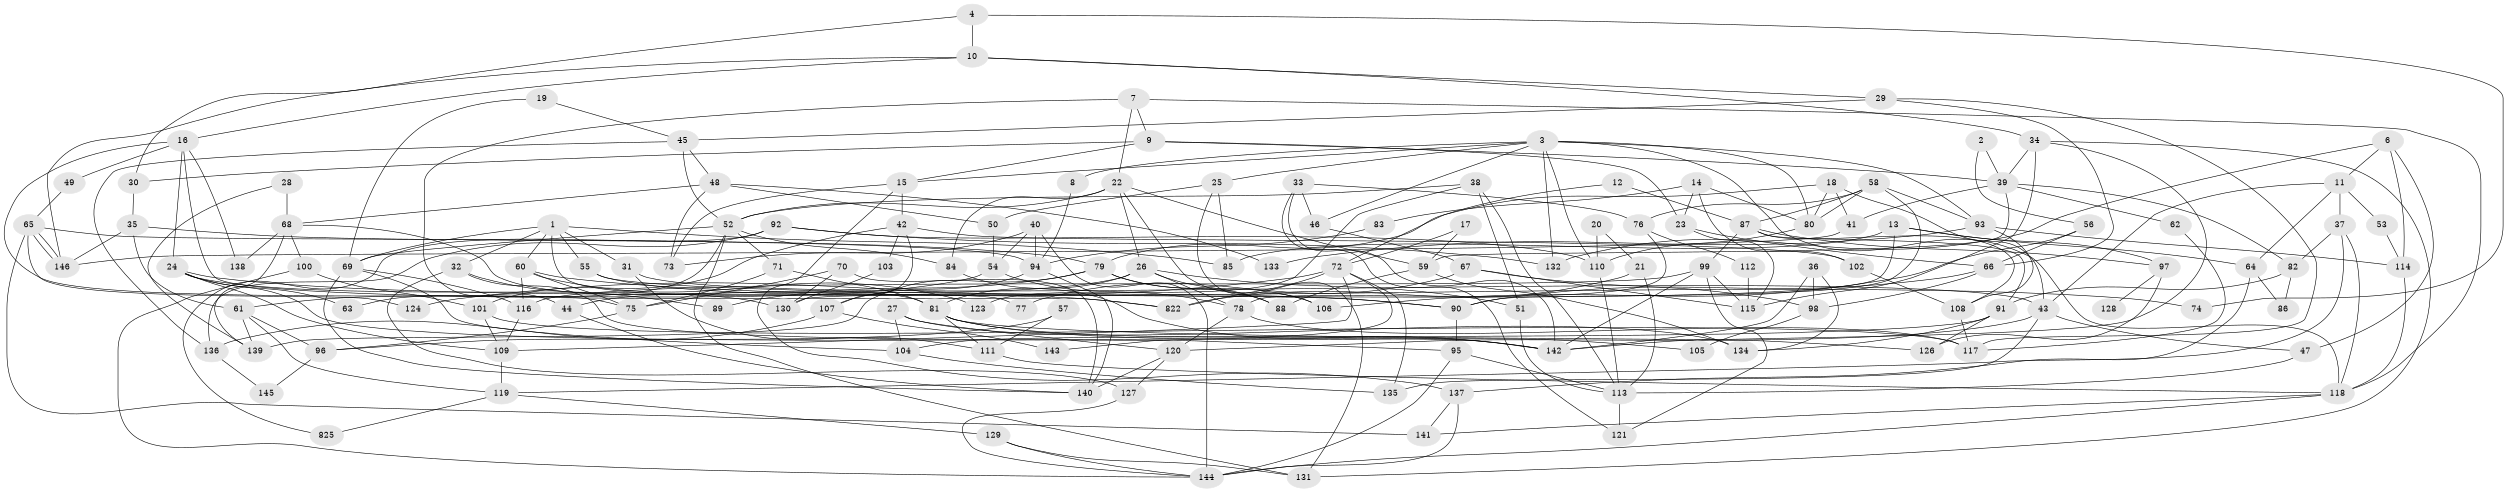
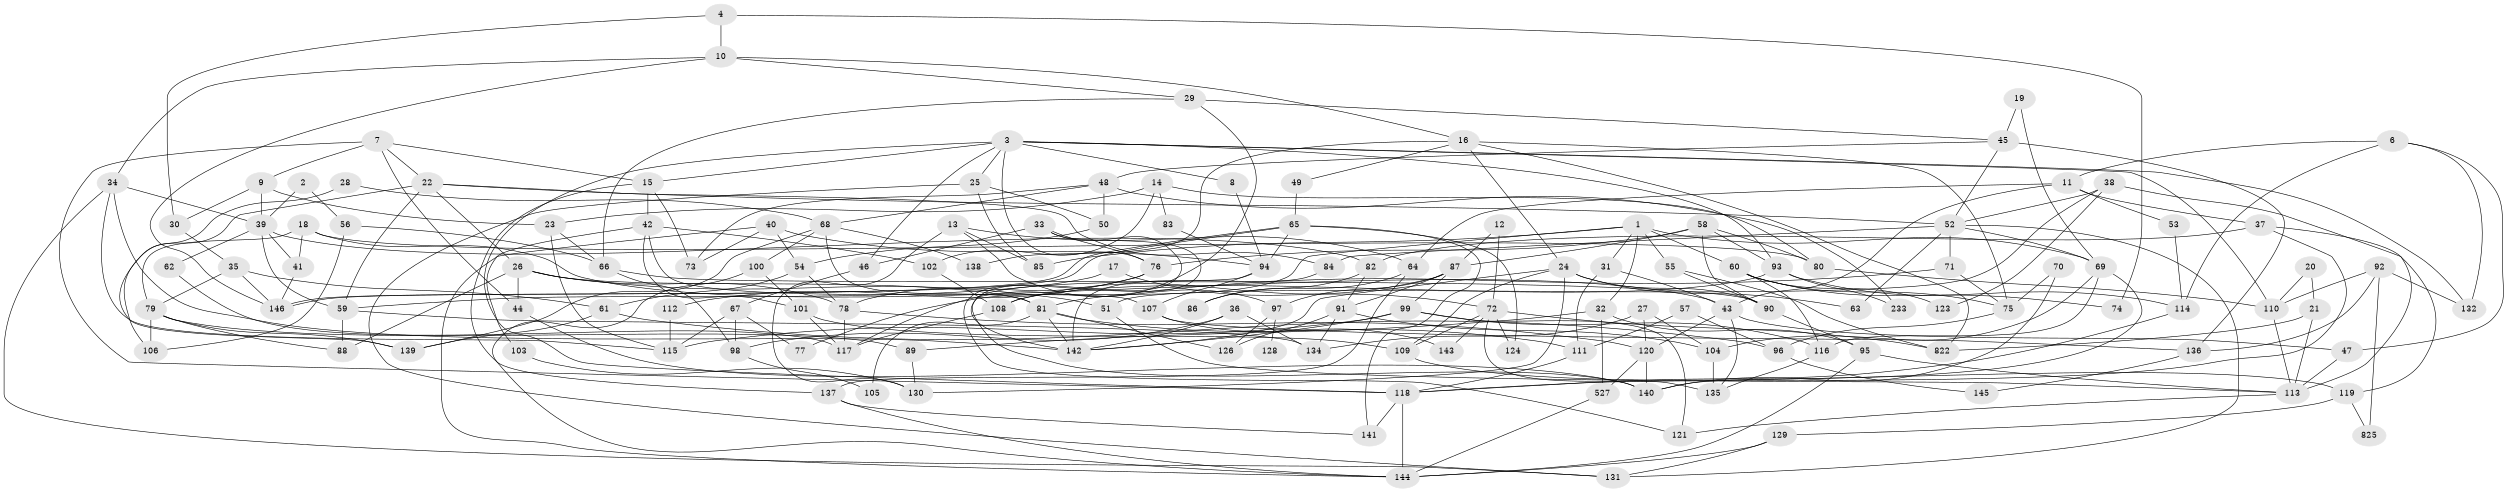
  graph {
    node [color=gray90 style=filled]
    1
    31
    32
    55
    60
    69
    77
    85
    43
    111
    89
    95
-   127
+   127 [label=527]
    n14 [label=822]
    90
    74
    75
    123
    116
    104
    140
    2
    39
    56
    59
    41
    82
    62
    106
    66
    3
    8
    15
    25
    46
    76
    93
    110
    118
    132
    94
    42
    73
    137
    50
    131
    67
    78
    112
    114
-   133
+   133 [label=233]
    108
    113
    144
    141
    4
    10
    30
    16
    29
    34
    146
    35
    12
    72
    87
    71
    81
    107
    136
    143
    6
    11
    47
    37
    53
    64
    7
    9
    22
    44
    23
    26
    52
    84
    115
    24
    49
    138
    45
    117
    142
    119
    120
    135
    86
    109
    124
    97
    91
    99
    13
    130
    126
    128
    14
    80
    83
    102
    101
    103
    63
    65
    96
    17
    88
    134
    18
    79
    139
    19
    48
    20
    21
    121
    51
    98
    54
    105
    27
    28
    68
    100
    61
    33
    36
    n137 [label=825]
    129
    38
    40
    145
    57
    58
    70
    92
    1 -- 31
    1 -- 32
    1 -- 55
    1 -- 60
    1 -- 69
    1 -- 77
    1 -- 85
    31 -- 43
    31 -- 111
    32 -- 89
    32 -- 95
    32 -- 127
    55 -- n14
    55 -- 90
    60 -- 74
    60 -- 75
    60 -- 123
    60 -- 116
    69 -- 116
    69 -- 104
    69 -- 140
    43 -- 47
    43 -- 120
    43 -- 135
    111 -- 118
    95 -- 113
    95 -- 144
    127 -- 144
    90 -- 95
    75 -- 96
-   116 -- 109
+   116 -- 135
    104 -- 135
    2 -- 39
    2 -- 56
    39 -- 59
    39 -- 41
    39 -- 82
    39 -- 62
    56 -- 106
    56 -- 66
    59 -- 88
    59 -- 134
    41 -- 146
    82 -- 86
    82 -- 91
    62 -- 117
    66 -- 90
    66 -- 98
    3 -- 8
    3 -- 15
    3 -- 25
    3 -- 46
-   3 -- 80
+   3 -- 76
    3 -- 93
    3 -- 110
    3 -- 118
    3 -- 132
    8 -- 94
    15 -- 42
    15 -- 73
    15 -- 137
    25 -- 85
    25 -- 50
    25 -- 131
    46 -- 67
    76 -- 78
    76 -- 112
    93 -- 114
    93 -- 133
    93 -- 108
    110 -- 113
    118 -- 144
    118 -- 141
    94 -- 140
    94 -- 107
    42 -- 107
    42 -- 102
    42 -- 101
    42 -- 103
    137 -- 144
    137 -- 141
    50 -- 54
    67 -- 77
    67 -- 115
    67 -- 98
    78 -- 117
    78 -- 120
    112 -- 115
    114 -- 118
    108 -- 117
    113 -- 121
    4 -- 74
    4 -- 10
    4 -- 30
    10 -- 16
    10 -- 29
    10 -- 34
    10 -- 146
    30 -- 35
    16 -- n14
    16 -- 75
    16 -- 24
    16 -- 49
    16 -- 138
    29 -- 66
    29 -- 45
    29 -- 117
    34 -- 39
    34 -- 131
    34 -- 115
    34 -- 142
    35 -- 146
    35 -- 79
    35 -- 61
    12 -- 72
    12 -- 87
    72 -- n14
    72 -- 143
    72 -- 135
    72 -- 109
    72 -- 124
    87 -- 108
    87 -- 97
    87 -- 91
    87 -- 99
    71 -- 75
    71 -- 81
    81 -- 111
    81 -- 142
    81 -- 126
    81 -- 105
    107 -- 136
    107 -- 143
    136 -- 145
    6 -- 132
    6 -- 114
    6 -- 11
    6 -- 47
    11 -- 43
    11 -- 37
    11 -- 53
    11 -- 64
    47 -- 113
    37 -- 82
    37 -- 118
    37 -- 119
    53 -- 114
    64 -- 137
    64 -- 86
    7 -- 118
    7 -- 9
    7 -- 22
    7 -- 44
    9 -- 39
-   9 -- 15
+   7 -- 15
    9 -- 30
    9 -- 23
    22 -- 59
    22 -- 106
    22 -- 26
    22 -- 52
    22 -- 84
    44 -- 140
    23 -- 66
    23 -- 115
    26 -- 78
    26 -- 81
    26 -- 44
    26 -- 88
    26 -- 51
    52 -- 69
    52 -- 131
    52 -- 71
    52 -- 84
    52 -- 63
    84 -- 142
    24 -- 90
    24 -- 142
    24 -- 109
    24 -- 130
    24 -- 63
    49 -- 65
    45 -- 136
    45 -- 52
    45 -- 48
    119 -- n137
    119 -- 129
    120 -- 127
    120 -- 140
    109 -- 119
    97 -- 126
    97 -- 128
    91 -- 104
    91 -- 126
    91 -- 134
    99 -- 116
    99 -- 115
    99 -- 142
    99 -- 121
    13 -- 85
    13 -- 64
    13 -- 97
    13 -- 130
    14 -- 23
    14 -- 80
    14 -- 83
    14 -- 102
    80 -- 110
    83 -- 94
    102 -- 108
    101 -- 117
    101 -- 109
    103 -- 130
    65 -- 94
    65 -- 141
    65 -- 146
    65 -- 146
    65 -- 124
    96 -- 145
    17 -- 59
    17 -- 72
    18 -- 43
    18 -- 41
    18 -- 80
    18 -- 79
    79 -- 89
    79 -- 106
    79 -- 88
    79 -- 139
    19 -- 69
    19 -- 45
    48 -- 73
    48 -- 50
    48 -- 133
    48 -- 68
    20 -- 110
    20 -- 21
    21 -- n14
    21 -- 113
    51 -- 113
    98 -- 105
    54 -- 78
    54 -- 61
    27 -- 104
    27 -- 120
    27 -- 134
    28 -- 139
    28 -- 68
    68 -- 81
    68 -- 138
    68 -- 139
    68 -- 100
    100 -- 144
    100 -- 101
-   61 -- 119
    61 -- 96
    61 -- 139
    33 -- 46
    33 -- 76
    33 -- 142
    33 -- 121
    36 -- 142
    36 -- 134
    36 -- 98
    129 -- 131
    129 -- 144
    38 -- 123
    38 -- 113
    38 -- 52
    38 -- 51
    40 -- 94
    40 -- 73
    40 -- 144
    40 -- 54
    57 -- 111
    57 -- 96
    58 -- 90
    58 -- 76
    58 -- 93
    58 -- 87
    58 -- 80
    70 -- 75
    70 -- 140
-   70 -- 130
+   89 -- 130
    92 -- 110
    92 -- 132
    92 -- 136
    92 -- n137
  }
